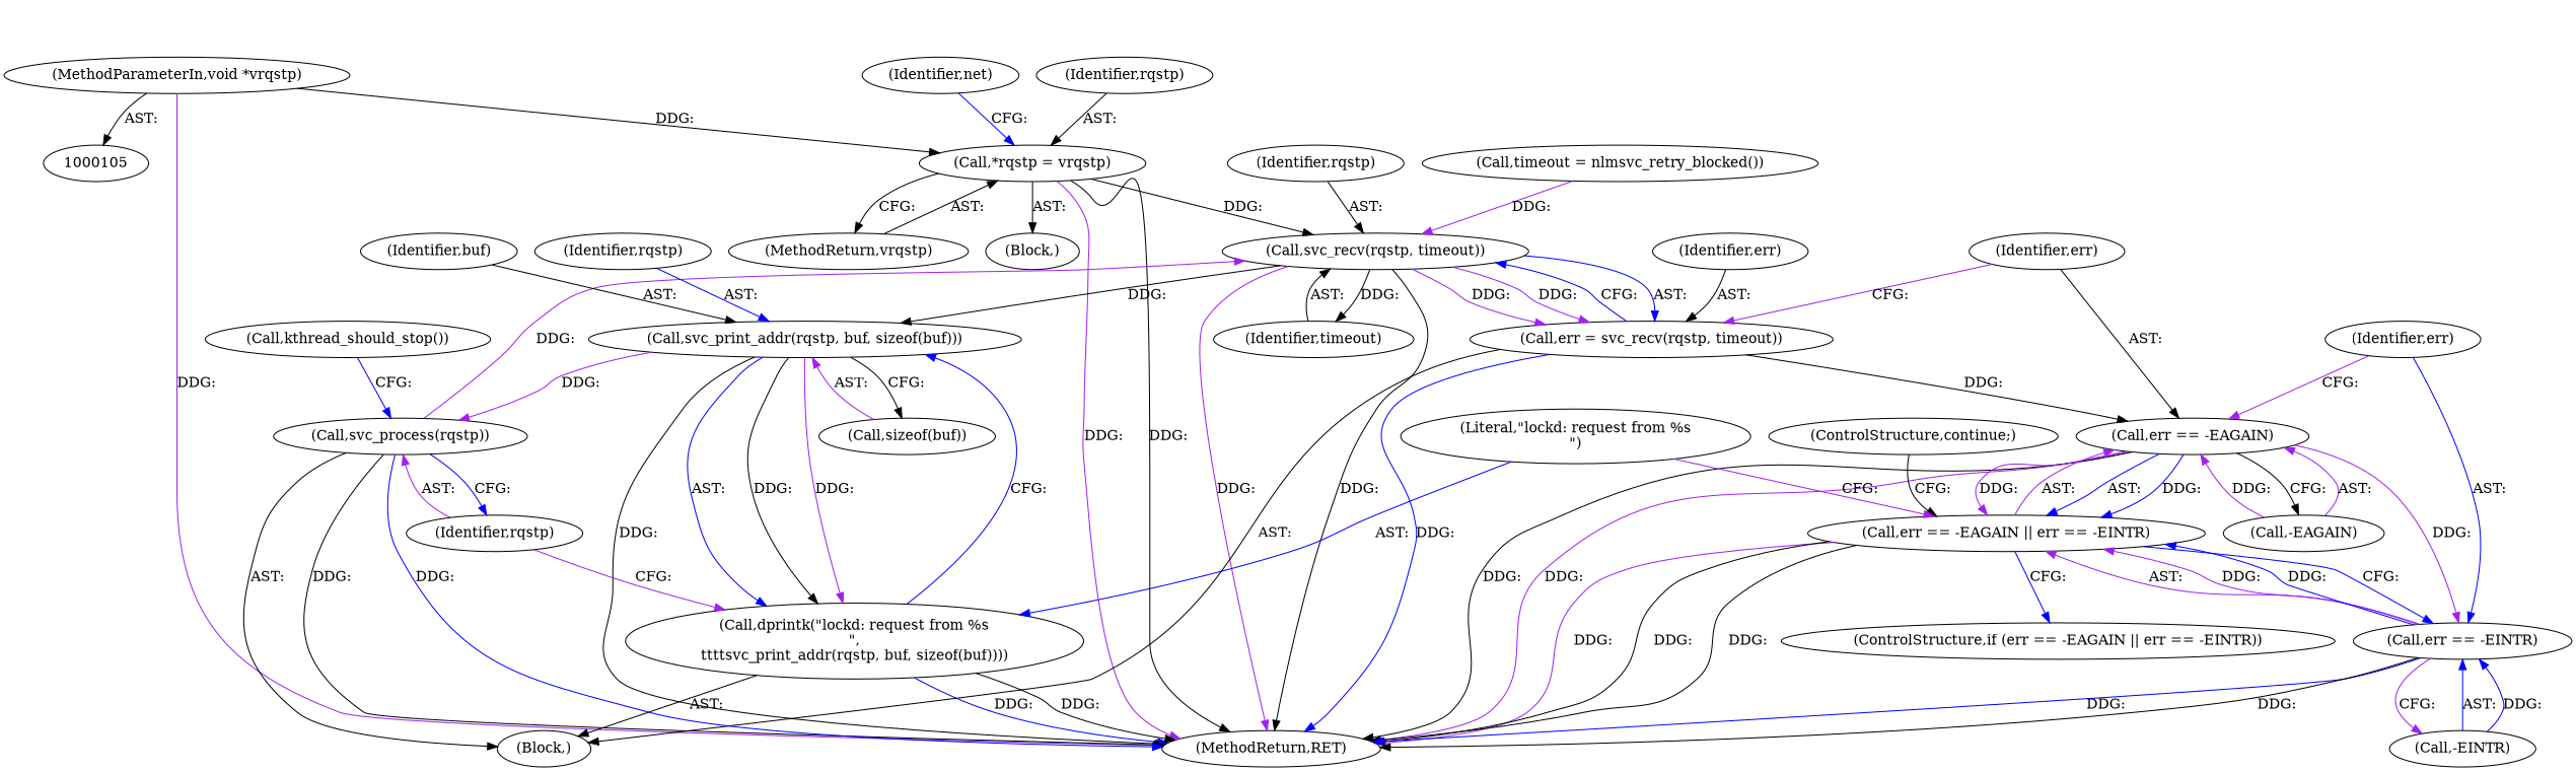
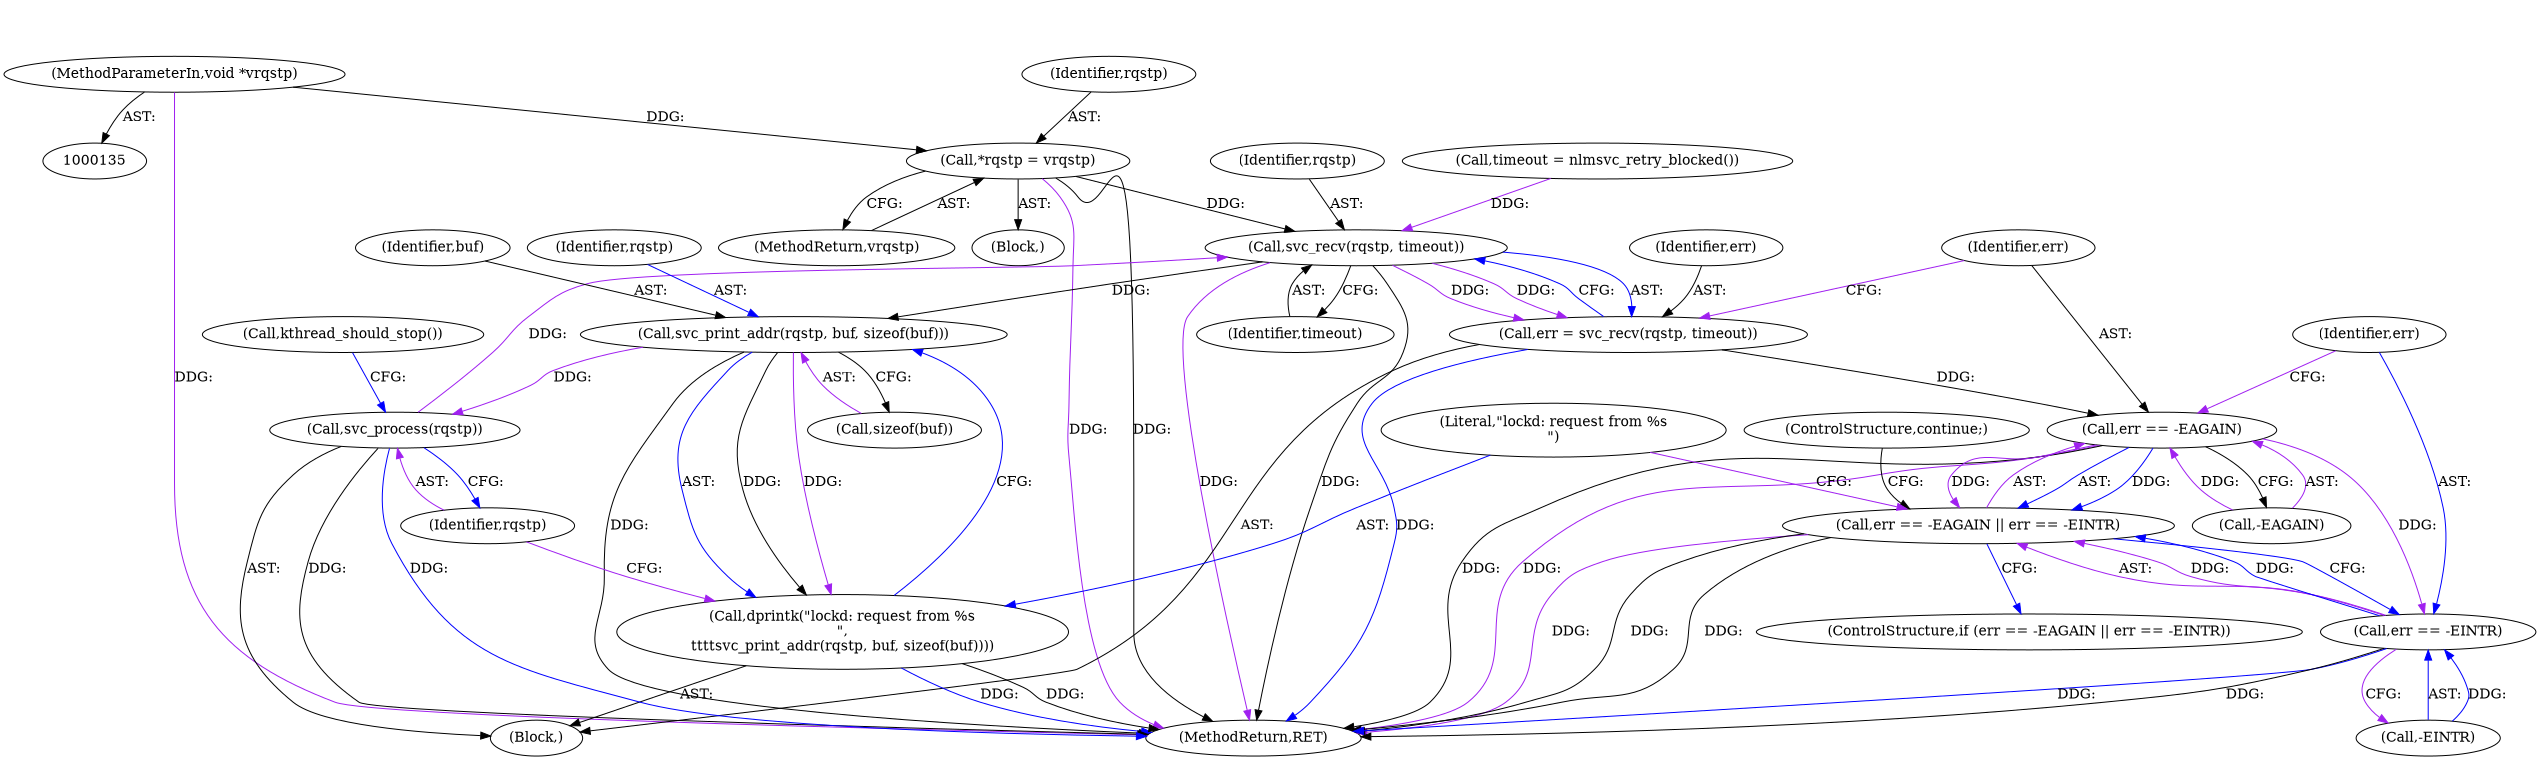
  digraph {
    edge [color=black]
    n1 [label="(MethodParameterIn,void *vrqstp)"]
    n2 [label="(Call,*rqstp = vrqstp)"]
    n3 [label="(MethodReturn,RET)"]
-   1000105
+   1000105 [label=1000135]
    n5 [label="(Call,svc_recv(rqstp, timeout))"]
    n6 [label="(Block,)"]
    n7 [label="(MethodReturn,vrqstp)"]
    n8 [label="(Call,err = svc_recv(rqstp, timeout))"]
    n9 [label="(Call,svc_print_addr(rqstp, buf, sizeof(buf)))"]
    n10 [label="(Identifier,timeout)"]
    n11 [label="(Call,err == -EAGAIN)"]
    n12 [label="(Block,)"]
    n13 [label="(Call,dprintk(\"lockd: request from %s\n\",\n\t\t\t\tsvc_print_addr(rqstp, buf, sizeof(buf))))"]
    n14 [label="(Call,svc_process(rqstp))"]
    n15 [label="(Call,sizeof(buf))"]
    n16 [label="(Call,err == -EAGAIN || err == -EINTR)"]
    n17 [label="(Call,err == -EINTR)"]
    n18 [label="(Call,-EAGAIN)"]
    n19 [label="(ControlStructure,if (err == -EAGAIN || err == -EINTR))"]
    n20 [label="(Call,-EINTR)"]
    n21 [label="(Identifier,rqstp)"]
    n22 [label="(Identifier,rqstp)"]
    n23 [label="(ControlStructure,continue;)"]
    n24 [label="(Identifier,err)"]
    n25 [label="(Identifier,rqstp)"]
    n26 [label="(Identifier,buf)"]
    n27 [label="(Identifier,err)"]
    n28 [label="(Identifier,rqstp)"]
-   n29 [label="(Identifier,net)"]
    n30 [label="(Literal,\"lockd: request from %s\n\")"]
    n31 [label="(Call,timeout = nlmsvc_retry_blocked())"]
    n32 [label="(Identifier,err)"]
    n33 [label="(Call,kthread_should_stop())"]
    n1 -> n2 [label="DDG: "]
    n1 -> n3 [color=purple label="DDG: "]
    n1 -> 1000105 [label="AST: "]
    n2 -> n3 [color=purple label="DDG: "]
    n2 -> n3 [label="DDG: "]
    n2 -> n5 [label="DDG: "]
    n2 -> n6 [label="AST: "]
    n2 -> n7 [label="CFG: "]
    n5 -> n3 [color=purple label="DDG: "]
    n5 -> n3 [label="DDG: "]
    n5 -> n8 [color=blue label="AST: "]
    n5 -> n8 [color=purple label="DDG: "]
    n5 -> n8 [color=purple label="DDG: "]
    n5 -> n9 [label="DDG: "]
-   n5 -> n10 [label="DDG: "]
+   n5 -> n10 [label="CFG: "]
    n7 -> n2 [label="AST: "]
    n8 -> n3 [color=blue label="DDG: "]
    n8 -> n5 [color=blue label="CFG: "]
    n8 -> n11 [label="DDG: "]
    n8 -> n12 [label="AST: "]
    n9 -> n3 [label="DDG: "]
    n9 -> n13 [color=blue label="AST: "]
    n9 -> n13 [label="DDG: "]
    n9 -> n13 [color=purple label="DDG: "]
    n9 -> n14 [color=purple label="DDG: "]
    n9 -> n15 [label="CFG: "]
    n10 -> n5 [label="AST: "]
    n11 -> n3 [color=purple label="DDG: "]
    n11 -> n3 [label="DDG: "]
    n11 -> n16 [color=blue label="AST: "]
    n11 -> n16 [color=blue label="DDG: "]
    n11 -> n16 [color=purple label="DDG: "]
    n11 -> n17 [color=purple label="DDG: "]
    n11 -> n18 [label="CFG: "]
    n13 -> n3 [color=blue label="DDG: "]
    n13 -> n3 [label="DDG: "]
    n13 -> n9 [color=blue label="CFG: "]
    n13 -> n12 [label="AST: "]
    n14 -> n3 [label="DDG: "]
    n14 -> n3 [color=blue label="DDG: "]
    n14 -> n5 [color=purple label="DDG: "]
    n14 -> n12 [label="AST: "]
    n14 -> n21 [color=blue label="CFG: "]
    n15 -> n9 [color=purple label="AST: "]
    n16 -> n3 [color=purple label="DDG: "]
    n16 -> n3 [label="DDG: "]
    n16 -> n3 [label="DDG: "]
    n16 -> n11 [color=purple label="AST: "]
    n16 -> n17 [color=blue label="CFG: "]
    n16 -> n19 [color=blue label="CFG: "]
    n17 -> n3 [color=blue label="DDG: "]
    n17 -> n3 [label="DDG: "]
    n17 -> n16 [color=purple label="AST: "]
    n17 -> n16 [color=purple label="DDG: "]
    n17 -> n16 [color=blue label="DDG: "]
    n17 -> n20 [color=purple label="CFG: "]
    n18 -> n11 [color=purple label="AST: "]
    n18 -> n11 [color=purple label="DDG: "]
    n20 -> n17 [color=blue label="AST: "]
    n20 -> n17 [color=blue label="DDG: "]
    n21 -> n13 [color=purple label="CFG: "]
    n21 -> n14 [color=purple label="AST: "]
    n22 -> n5 [label="AST: "]
    n23 -> n16 [label="CFG: "]
    n24 -> n8 [label="AST: "]
    n25 -> n2 [label="AST: "]
    n26 -> n9 [label="AST: "]
    n27 -> n11 [color=purple label="CFG: "]
    n27 -> n17 [color=blue label="AST: "]
    n28 -> n9 [color=blue label="AST: "]
-   n29 -> n2 [color=blue label="CFG: "]
    n30 -> n13 [color=blue label="AST: "]
    n30 -> n16 [color=purple label="CFG: "]
    n31 -> n5 [color=purple label="DDG: "]
    n32 -> n8 [color=purple label="CFG: "]
    n32 -> n11 [label="AST: "]
    n33 -> n14 [color=blue label="CFG: "]
  }
